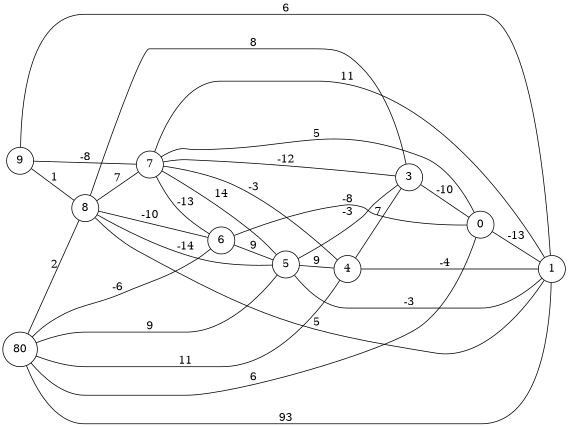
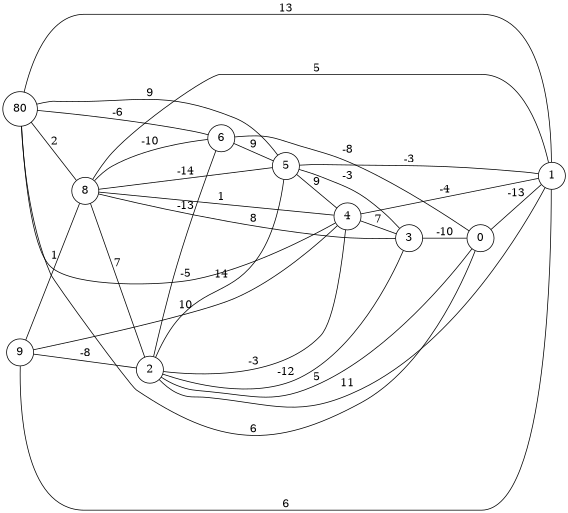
  graph {
    fontname="Helvetica,Arial,sans-serif"
    rankdir=LR
    node [shape=circle]
    n1 [label=80]
    1
    n3 [label=0]
    4
    5
    6
    8
    3
-   7
+   7 [label=2]
    9
-   n1 -- 1 [label=93]
+   n1 -- 1 [label=13]
    n1 -- n3 [label=6]
-   n1 -- 4 [label=11]
+   n1 -- 4 [label=-5]
    n1 -- 5 [label=9]
    n1 -- 6 [label=-6]
    n1 -- 8 [label=2]
    n3 -- 1 [label=-13]
    4 -- 1 [label=-4]
    4 -- 3 [label=7]
    5 -- 1 [label=-3]
    5 -- 4 [label=9]
    5 -- 3 [label=-3]
    6 -- n3 [label=-8]
    6 -- 5 [label=9]
    8 -- 1 [label=5]
+   8 -- 4 [label=1]
    8 -- 5 [label=-14]
    8 -- 6 [label=-10]
    8 -- 3 [label=8]
    8 -- 7 [label=7]
    3 -- n3 [label=-10]
    7 -- 1 [label=11]
    7 -- n3 [label=5]
    7 -- 4 [label=-3]
    7 -- 5 [label=14]
    7 -- 6 [label=-13]
    7 -- 3 [label=-12]
    9 -- 1 [label=6]
+   9 -- 4 [label=10]
    9 -- 8 [label=1]
    9 -- 7 [label=-8]
  }
